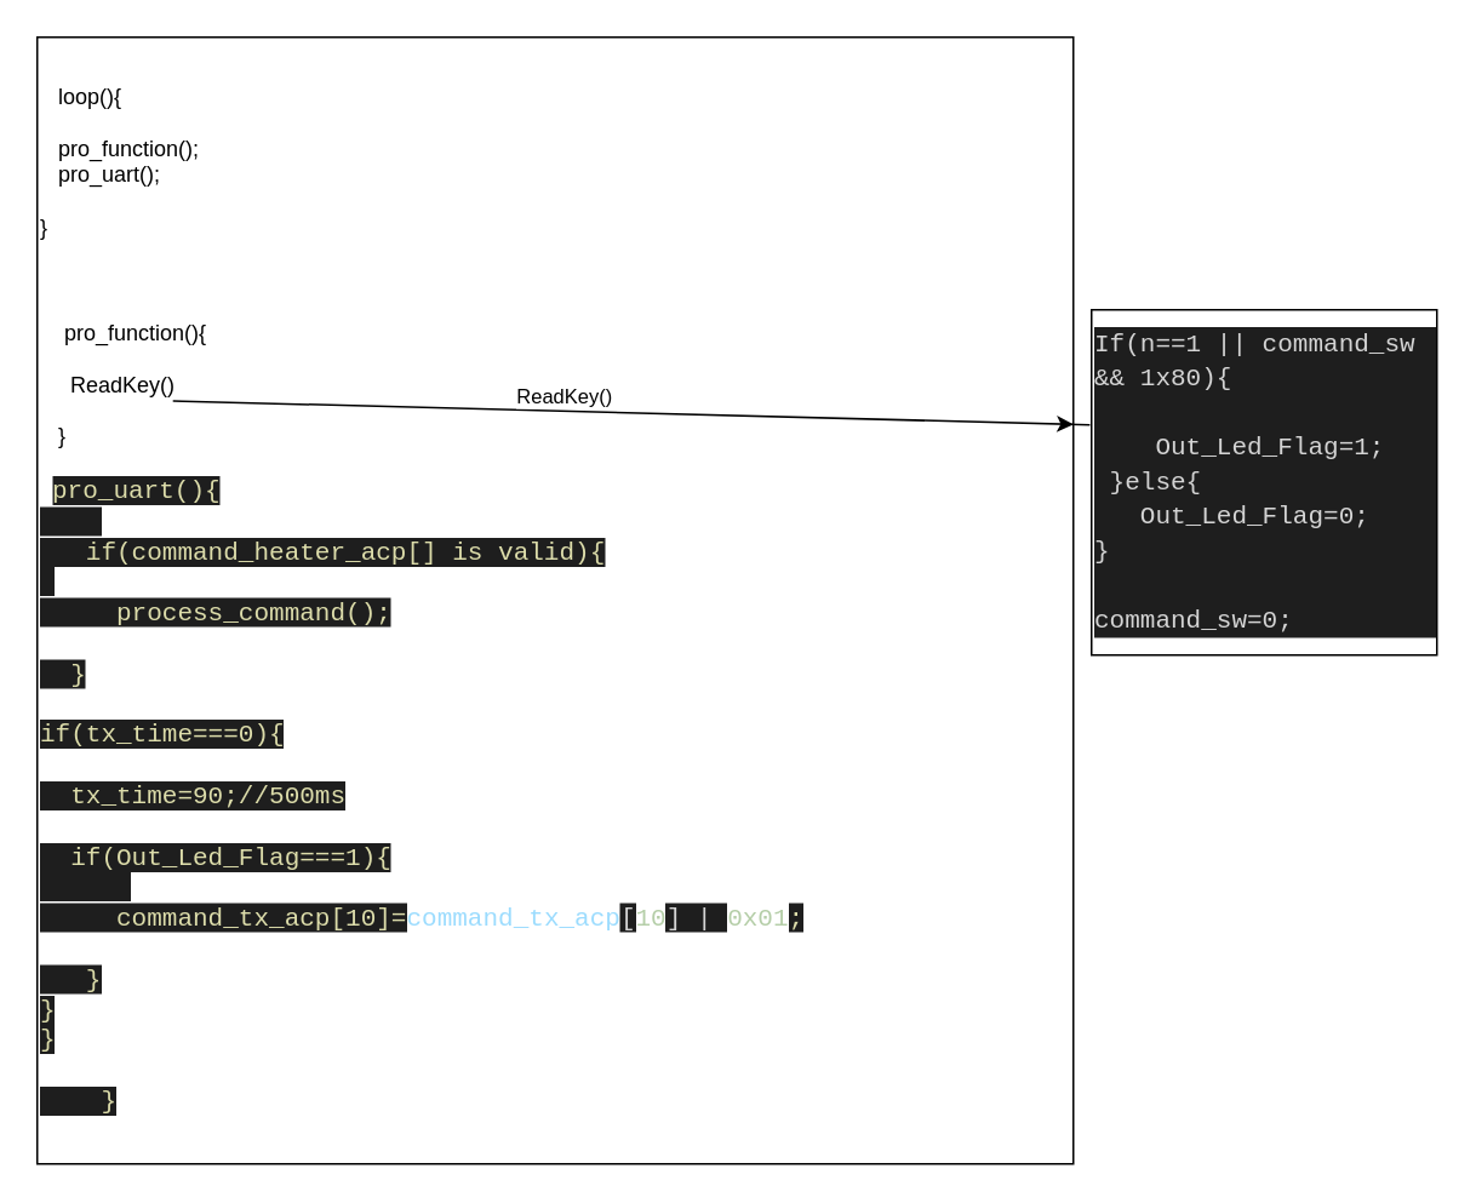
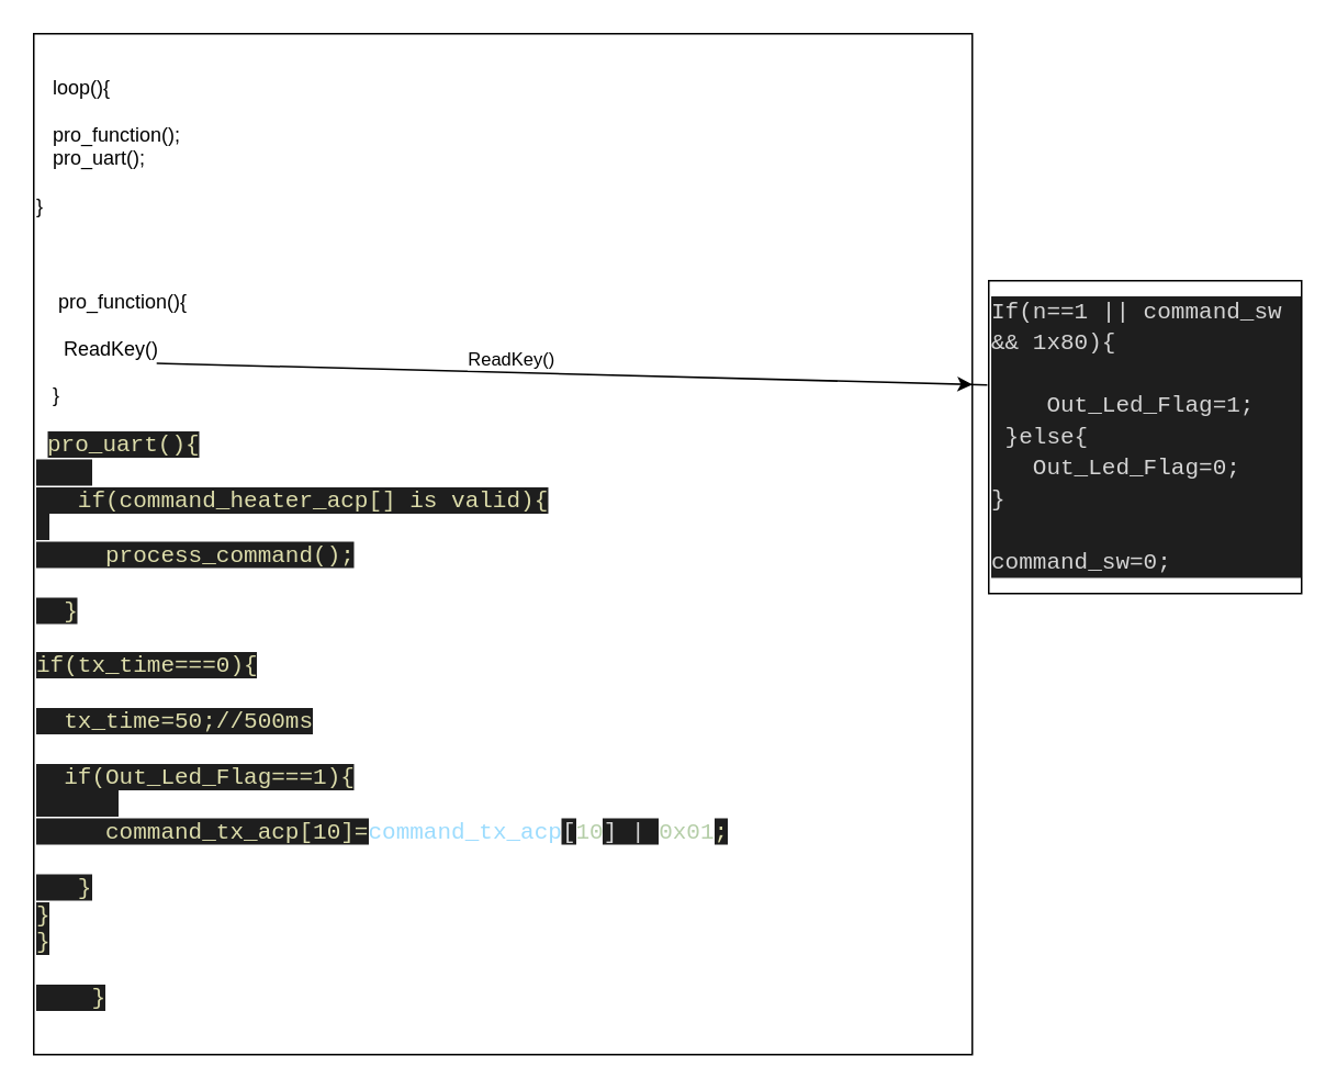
  <mxCell id="0" />
  <mxCell id="1" parent="0" />
- <mxCell id="2" value="&amp;nbsp; &amp;nbsp;loop(){&lt;br&gt;&lt;br&gt;&amp;nbsp; &amp;nbsp;pro_function();&lt;br&gt;&amp;nbsp; &amp;nbsp;pro_uart();&lt;br&gt;&lt;br&gt;}&lt;br&gt;&lt;br&gt;&lt;br&gt;&lt;br&gt;&amp;nbsp; &amp;nbsp; pro_function(){&lt;br&gt;&amp;nbsp; &amp;nbsp;&amp;nbsp;&lt;br&gt;&amp;nbsp; &amp;nbsp;&amp;nbsp;&amp;nbsp;ReadKey()&lt;br&gt;&amp;nbsp;&amp;nbsp;&lt;br&gt;&amp;nbsp; &amp;nbsp;}&lt;br&gt;&lt;br&gt;&amp;nbsp;&amp;nbsp;&lt;span style=&quot;color: rgb(220 , 220 , 170) ; background-color: rgb(30 , 30 , 30) ; font-family: &amp;#34;consolas&amp;#34; , &amp;#34;courier new&amp;#34; , monospace ; font-size: 14px&quot;&gt;pro_uart(){&lt;br&gt;&amp;nbsp; &amp;nbsp;&amp;nbsp;&lt;br&gt;&amp;nbsp; &amp;nbsp;if(command_heater_acp[] is valid){&lt;/span&gt;&lt;br style=&quot;color: rgb(220 , 220 , 170) ; font-family: &amp;#34;consolas&amp;#34; , &amp;#34;courier new&amp;#34; , monospace ; font-size: 14px&quot;&gt;&lt;span style=&quot;color: rgb(220 , 220 , 170) ; font-family: &amp;#34;consolas&amp;#34; , &amp;#34;courier new&amp;#34; , monospace ; font-size: 14px ; background-color: rgb(30 , 30 , 30)&quot;&gt;&amp;nbsp; &lt;br&gt;&amp;nbsp; &amp;nbsp; &amp;nbsp;process_command();&lt;br&gt;&lt;/span&gt;&lt;span style=&quot;color: rgb(220 , 220 , 170) ; background-color: rgb(30 , 30 , 30) ; font-family: &amp;#34;consolas&amp;#34; , &amp;#34;courier new&amp;#34; , monospace ; font-size: 14px&quot;&gt;&lt;br&gt;&amp;nbsp; }&lt;br&gt;&lt;br&gt;if(tx_time===0){&lt;br&gt;&lt;br&gt;&amp;nbsp; tx_time=90;//500ms&lt;br&gt;&lt;br&gt;&amp;nbsp; if(Out_Led_Flag===1){&lt;br&gt;&amp;nbsp; &amp;nbsp; &amp;nbsp;&amp;nbsp;&lt;br&gt;&amp;nbsp; &amp;nbsp; &amp;nbsp;command_tx_acp[10]=&lt;/span&gt;&lt;span style=&quot;font-family: &amp;#34;consolas&amp;#34; , &amp;#34;courier new&amp;#34; , monospace ; font-size: 14px ; color: rgb(156 , 220 , 254)&quot;&gt;command_tx_acp&lt;/span&gt;&lt;span style=&quot;background-color: rgb(30 , 30 , 30) ; color: rgb(212 , 212 , 212) ; font-family: &amp;#34;consolas&amp;#34; , &amp;#34;courier new&amp;#34; , monospace ; font-size: 14px&quot;&gt;[&lt;/span&gt;&lt;span style=&quot;font-family: &amp;#34;consolas&amp;#34; , &amp;#34;courier new&amp;#34; , monospace ; font-size: 14px ; color: rgb(181 , 206 , 168)&quot;&gt;10&lt;/span&gt;&lt;span style=&quot;background-color: rgb(30 , 30 , 30) ; color: rgb(212 , 212 , 212) ; font-family: &amp;#34;consolas&amp;#34; , &amp;#34;courier new&amp;#34; , monospace ; font-size: 14px&quot;&gt;] | &lt;/span&gt;&lt;span style=&quot;font-family: &amp;#34;consolas&amp;#34; , &amp;#34;courier new&amp;#34; , monospace ; font-size: 14px ; color: rgb(181 , 206 , 168)&quot;&gt;0x01&lt;/span&gt;&lt;span style=&quot;background-color: rgb(30 , 30 , 30) ; color: rgb(220 , 220 , 170) ; font-family: &amp;#34;consolas&amp;#34; , &amp;#34;courier new&amp;#34; , monospace ; font-size: 14px&quot;&gt;;&lt;/span&gt;&lt;br&gt;&lt;span style=&quot;color: rgb(220 , 220 , 170) ; background-color: rgb(30 , 30 , 30) ; font-family: &amp;#34;consolas&amp;#34; , &amp;#34;courier new&amp;#34; , monospace ; font-size: 14px&quot;&gt;&lt;br&gt;&amp;nbsp; &amp;nbsp;}&lt;br&gt;}&lt;br&gt;}&lt;br&gt;&lt;br&gt;&amp;nbsp; &amp;nbsp; }&lt;/span&gt;" style="rounded=0;whiteSpace=wrap;html=1;align=left;" parent="1" vertex="1"><mxGeometry x="20" y="20" width="570" height="620" as="geometry" /></mxCell>
+ <mxCell id="2" value="&amp;nbsp; &amp;nbsp;loop(){&lt;br&gt;&lt;br&gt;&amp;nbsp; &amp;nbsp;pro_function();&lt;br&gt;&amp;nbsp; &amp;nbsp;pro_uart();&lt;br&gt;&lt;br&gt;}&lt;br&gt;&lt;br&gt;&lt;br&gt;&lt;br&gt;&amp;nbsp; &amp;nbsp; pro_function(){&lt;br&gt;&amp;nbsp; &amp;nbsp;&amp;nbsp;&lt;br&gt;&amp;nbsp; &amp;nbsp;&amp;nbsp;&amp;nbsp;ReadKey()&lt;br&gt;&amp;nbsp;&amp;nbsp;&lt;br&gt;&amp;nbsp; &amp;nbsp;}&lt;br&gt;&lt;br&gt;&amp;nbsp;&amp;nbsp;&lt;span style=&quot;color: rgb(220 , 220 , 170) ; background-color: rgb(30 , 30 , 30) ; font-family: &amp;#34;consolas&amp;#34; , &amp;#34;courier new&amp;#34; , monospace ; font-size: 14px&quot;&gt;pro_uart(){&lt;br&gt;&amp;nbsp; &amp;nbsp;&amp;nbsp;&lt;br&gt;&amp;nbsp; &amp;nbsp;if(command_heater_acp[] is valid){&lt;/span&gt;&lt;br style=&quot;color: rgb(220 , 220 , 170) ; font-family: &amp;#34;consolas&amp;#34; , &amp;#34;courier new&amp;#34; , monospace ; font-size: 14px&quot;&gt;&lt;span style=&quot;color: rgb(220 , 220 , 170) ; font-family: &amp;#34;consolas&amp;#34; , &amp;#34;courier new&amp;#34; , monospace ; font-size: 14px ; background-color: rgb(30 , 30 , 30)&quot;&gt;&amp;nbsp; &lt;br&gt;&amp;nbsp; &amp;nbsp; &amp;nbsp;process_command();&lt;br&gt;&lt;/span&gt;&lt;span style=&quot;color: rgb(220 , 220 , 170) ; background-color: rgb(30 , 30 , 30) ; font-family: &amp;#34;consolas&amp;#34; , &amp;#34;courier new&amp;#34; , monospace ; font-size: 14px&quot;&gt;&lt;br&gt;&amp;nbsp; }&lt;br&gt;&lt;br&gt;if(tx_time===0){&lt;br&gt;&lt;br&gt;&amp;nbsp; tx_time=50;//500ms&lt;br&gt;&lt;br&gt;&amp;nbsp; if(Out_Led_Flag===1){&lt;br&gt;&amp;nbsp; &amp;nbsp; &amp;nbsp;&amp;nbsp;&lt;br&gt;&amp;nbsp; &amp;nbsp; &amp;nbsp;command_tx_acp[10]=&lt;/span&gt;&lt;span style=&quot;font-family: &amp;#34;consolas&amp;#34; , &amp;#34;courier new&amp;#34; , monospace ; font-size: 14px ; color: rgb(156 , 220 , 254)&quot;&gt;command_tx_acp&lt;/span&gt;&lt;span style=&quot;background-color: rgb(30 , 30 , 30) ; color: rgb(212 , 212 , 212) ; font-family: &amp;#34;consolas&amp;#34; , &amp;#34;courier new&amp;#34; , monospace ; font-size: 14px&quot;&gt;[&lt;/span&gt;&lt;span style=&quot;font-family: &amp;#34;consolas&amp;#34; , &amp;#34;courier new&amp;#34; , monospace ; font-size: 14px ; color: rgb(181 , 206 , 168)&quot;&gt;10&lt;/span&gt;&lt;span style=&quot;background-color: rgb(30 , 30 , 30) ; color: rgb(212 , 212 , 212) ; font-family: &amp;#34;consolas&amp;#34; , &amp;#34;courier new&amp;#34; , monospace ; font-size: 14px&quot;&gt;] | &lt;/span&gt;&lt;span style=&quot;font-family: &amp;#34;consolas&amp;#34; , &amp;#34;courier new&amp;#34; , monospace ; font-size: 14px ; color: rgb(181 , 206 , 168)&quot;&gt;0x01&lt;/span&gt;&lt;span style=&quot;background-color: rgb(30 , 30 , 30) ; color: rgb(220 , 220 , 170) ; font-family: &amp;#34;consolas&amp;#34; , &amp;#34;courier new&amp;#34; , monospace ; font-size: 14px&quot;&gt;;&lt;/span&gt;&lt;br&gt;&lt;span style=&quot;color: rgb(220 , 220 , 170) ; background-color: rgb(30 , 30 , 30) ; font-family: &amp;#34;consolas&amp;#34; , &amp;#34;courier new&amp;#34; , monospace ; font-size: 14px&quot;&gt;&lt;br&gt;&amp;nbsp; &amp;nbsp;}&lt;br&gt;}&lt;br&gt;}&lt;br&gt;&lt;br&gt;&amp;nbsp; &amp;nbsp; }&lt;/span&gt;" style="rounded=0;whiteSpace=wrap;html=1;align=left;" parent="1" vertex="1"><mxGeometry x="20" y="20" width="570" height="620" as="geometry" /></mxCell>
  <mxCell id="3" value="&lt;div style=&quot;color: rgb(212 , 212 , 212) ; background-color: rgb(30 , 30 , 30) ; font-family: &amp;#34;consolas&amp;#34; , &amp;#34;courier new&amp;#34; , monospace ; font-size: 14px ; line-height: 19px&quot;&gt;If(n==1 || command_sw &amp;amp;&amp;amp; 1x80){&lt;br&gt;&amp;nbsp; &amp;nbsp;&amp;nbsp;&lt;br&gt;&amp;nbsp; &amp;nbsp; Out_Led_Flag=1;&lt;br&gt;&amp;nbsp;}else{&lt;br&gt;&amp;nbsp; &amp;nbsp;Out_Led_Flag=0;&lt;br&gt;}&lt;br&gt;&lt;br&gt;command_sw=0;&lt;/div&gt;" style="whiteSpace=wrap;html=1;aspect=fixed;align=left;" parent="1" vertex="1"><mxGeometry x="600" width="190" height="190" as="geometry" y="170" /></mxCell>
  <mxCell id="4" value="" style="endArrow=classic;html=1;exitX=1.016;exitY=0.344;exitDx=0;exitDy=0;exitPerimeter=0;" edge="1" parent="1" source="2"><mxGeometry relative="1" as="geometry"><mxPoint x="290" y="320" as="sourcePoint" /><mxPoint x="590" y="233" as="targetPoint" /><Array as="points"><mxPoint x="90" y="220" /></Array></mxGeometry></mxCell>
  <mxCell id="5" value="ReadKey()" style="edgeLabel;resizable=0;html=1;align=center;verticalAlign=middle;" connectable="0" vertex="1" parent="4"><mxGeometry relative="1" as="geometry"><mxPoint x="215" y="-3" as="offset" /></mxGeometry></mxCell>
